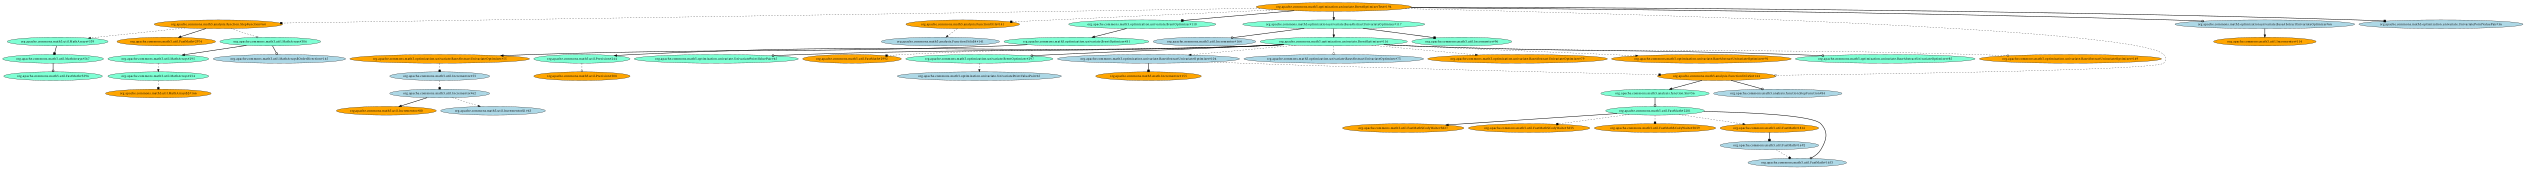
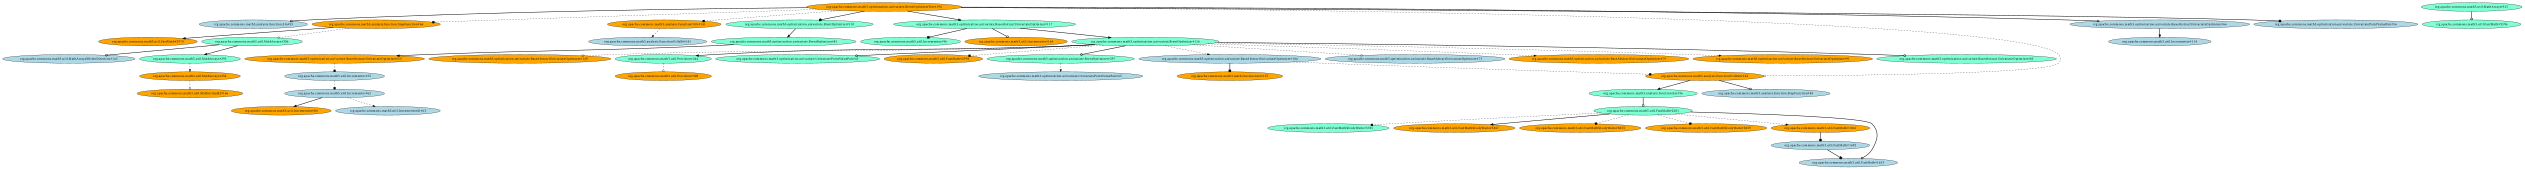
  digraph {
    fontname="PT Serif"
    node [fillcolor=orange fontname="PT Serif" style=filled]
    edge [arrowhead=normal fontname="PT Serif" style=bold]
+   "org.apache.commons.math3.analysis.function.Sin#33" [fillcolor=lightblue]
    "org.apache.commons.math3.optimization.univariate.BrentOptimizerTest#194"
    "org.apache.commons.math3.analysis.function.StepFunction#64"
    "org.apache.commons.math3.analysis.FunctionUtils#141"
    "org.apache.commons.math3.optimization.univariate.BrentOptimizer#110" [fillcolor=aquamarine]
    "org.apache.commons.math3.optimization.univariate.BaseAbstractUnivariateOptimizer#117" [fillcolor=aquamarine]
    "org.apache.commons.math3.analysis.FunctionUtils$4#144"
    "org.apache.commons.math3.optimization.univariate.BaseAbstractUnivariateOptimizer#66" [fillcolor=lightblue]
    "org.apache.commons.math3.optimization.univariate.UnivariatePointValuePair#56" [fillcolor=lightblue]
    "org.apache.commons.math3.util.MathArrays#306" [fillcolor=aquamarine]
-   "org.apache.commons.math3.util.MathArrays#539" [fillcolor=aquamarine]
    "org.apache.commons.math3.util.FastMath#2974"
    "org.apache.commons.math3.analysis.FunctionUtils$4#141" [fillcolor=lightblue]
    "org.apache.commons.math3.optimization.univariate.BrentOptimizer#81" [fillcolor=aquamarine]
    "org.apache.commons.math3.util.Incrementor#96" [fillcolor=aquamarine]
-   "org.apache.commons.math3.util.Incrementor#164" [fillcolor=lightblue]
+   "org.apache.commons.math3.util.Incrementor#164"
    "org.apache.commons.math3.optimization.univariate.BrentOptimizer#116" [fillcolor=aquamarine]
    "org.apache.commons.math3.analysis.function.Sin#36" [fillcolor=aquamarine]
    "org.apache.commons.math3.analysis.function.StepFunction#84" [fillcolor=lightblue]
-   "org.apache.commons.math3.util.Incrementor#114"
+   "org.apache.commons.math3.util.Incrementor#114" [fillcolor=lightblue]
    "org.apache.commons.math3.util.MathArrays$OrderDirection#145" [fillcolor=lightblue]
    "org.apache.commons.math3.util.MathArrays#295" [fillcolor=aquamarine]
    "org.apache.commons.math3.util.MathArrays#567" [fillcolor=aquamarine]
-   "org.apache.commons.math3.util.MathArrays#234" [fillcolor=aquamarine]
+   "org.apache.commons.math3.util.MathArrays#234"
    "org.apache.commons.math3.util.MathArrays$2#166"
    "org.apache.commons.math3.util.FastMath#3396" [fillcolor=aquamarine]
    "org.apache.commons.math3.optimization.univariate.BaseAbstractUnivariateOptimizer#55"
    "org.apache.commons.math3.util.Incrementor#53" [fillcolor=lightblue]
    "org.apache.commons.math3.util.Incrementor#62" [fillcolor=lightblue]
    "org.apache.commons.math3.util.Incrementor$1#63" [fillcolor=lightblue]
    "org.apache.commons.math3.util.Incrementor#80"
    "org.apache.commons.math3.optimization.univariate.BaseAbstractUnivariateOptimizer#73" [fillcolor=lightblue]
    "org.apache.commons.math3.optimization.univariate.BaseAbstractUnivariateOptimizer#79"
    "org.apache.commons.math3.optimization.univariate.BaseAbstractUnivariateOptimizer#91"
    "org.apache.commons.math3.optimization.univariate.BaseAbstractUnivariateOptimizer#85" [fillcolor=aquamarine]
    "org.apache.commons.math3.optimization.univariate.BaseAbstractUnivariateOptimizer#149"
    "org.apache.commons.math3.optimization.univariate.BaseAbstractUnivariateOptimizer#104" [fillcolor=lightblue]
    "org.apache.commons.math3.optimization.univariate.UnivariatePointValuePair#45" [fillcolor=aquamarine]
    "org.apache.commons.math3.util.FastMath#2992"
    "org.apache.commons.math3.util.Precision#244" [fillcolor=aquamarine]
    "org.apache.commons.math3.optimization.univariate.BrentOptimizer#297" [fillcolor=aquamarine]
    n42 [label="org.apache.commons.math3.math.Incrementor#155"]
    "org.apache.commons.math3.util.Precision#308"
    "org.apache.commons.math3.optimization.univariate.UnivariatePointValuePair#65" [fillcolor=lightblue]
    "org.apache.commons.math3.util.FastMath#2201" [fillcolor=aquamarine]
+   "org.apache.commons.math3.util.FastMath$CodyWaite#3785" [fillcolor=aquamarine]
    "org.apache.commons.math3.util.FastMath$CodyWaite#3827"
    "org.apache.commons.math3.util.FastMath$CodyWaite#3833"
    "org.apache.commons.math3.util.FastMath$CodyWaite#3839"
    "org.apache.commons.math3.util.FastMath#1816"
    "org.apache.commons.math3.util.FastMath#1653" [fillcolor=lightblue]
    "org.apache.commons.math3.util.FastMath#1692" [fillcolor=lightblue]
+   "org.apache.commons.math3.optimization.univariate.BrentOptimizerTest#194" -> "org.apache.commons.math3.analysis.function.Sin#33" [arrowhead=odot]
    "org.apache.commons.math3.optimization.univariate.BrentOptimizerTest#194" -> "org.apache.commons.math3.analysis.function.StepFunction#64" [arrowhead=box style=dashed]
    "org.apache.commons.math3.optimization.univariate.BrentOptimizerTest#194" -> "org.apache.commons.math3.analysis.FunctionUtils#141" [arrowhead=box style=dashed]
    "org.apache.commons.math3.optimization.univariate.BrentOptimizerTest#194" -> "org.apache.commons.math3.optimization.univariate.BrentOptimizer#110" [arrowhead=box]
    "org.apache.commons.math3.optimization.univariate.BrentOptimizerTest#194" -> "org.apache.commons.math3.optimization.univariate.BaseAbstractUnivariateOptimizer#117"
    "org.apache.commons.math3.optimization.univariate.BrentOptimizerTest#194" -> "org.apache.commons.math3.analysis.FunctionUtils$4#144" [arrowhead=odot style=dashed]
    "org.apache.commons.math3.optimization.univariate.BrentOptimizerTest#194" -> "org.apache.commons.math3.optimization.univariate.BaseAbstractUnivariateOptimizer#66" [arrowhead=odot]
    "org.apache.commons.math3.optimization.univariate.BrentOptimizerTest#194" -> "org.apache.commons.math3.optimization.univariate.UnivariatePointValuePair#56" [arrowhead=box]
    "org.apache.commons.math3.analysis.function.StepFunction#64" -> "org.apache.commons.math3.util.MathArrays#306" [arrowhead=odot style=dashed]
-   "org.apache.commons.math3.analysis.function.StepFunction#64" -> "org.apache.commons.math3.util.MathArrays#539" [style=dashed]
    "org.apache.commons.math3.analysis.function.StepFunction#64" -> "org.apache.commons.math3.util.FastMath#2974"
    "org.apache.commons.math3.analysis.FunctionUtils#141" -> "org.apache.commons.math3.analysis.FunctionUtils$4#141" [style=dashed]
    "org.apache.commons.math3.optimization.univariate.BrentOptimizer#110" -> "org.apache.commons.math3.optimization.univariate.BrentOptimizer#81"
    "org.apache.commons.math3.optimization.univariate.BaseAbstractUnivariateOptimizer#117" -> "org.apache.commons.math3.util.Incrementor#96" [arrowhead=box]
    "org.apache.commons.math3.optimization.univariate.BaseAbstractUnivariateOptimizer#117" -> "org.apache.commons.math3.util.Incrementor#164" [arrowhead=odot]
    "org.apache.commons.math3.optimization.univariate.BaseAbstractUnivariateOptimizer#117" -> "org.apache.commons.math3.optimization.univariate.BrentOptimizer#116"
    "org.apache.commons.math3.analysis.FunctionUtils$4#144" -> "org.apache.commons.math3.analysis.function.Sin#36"
    "org.apache.commons.math3.analysis.FunctionUtils$4#144" -> "org.apache.commons.math3.analysis.function.StepFunction#84" [arrowhead=odot]
    "org.apache.commons.math3.optimization.univariate.BaseAbstractUnivariateOptimizer#66" -> "org.apache.commons.math3.util.Incrementor#114"
    "org.apache.commons.math3.util.MathArrays#306" -> "org.apache.commons.math3.util.MathArrays$OrderDirection#145" [arrowhead=odot]
    "org.apache.commons.math3.util.MathArrays#306" -> "org.apache.commons.math3.util.MathArrays#295"
-   "org.apache.commons.math3.util.MathArrays#539" -> "org.apache.commons.math3.util.MathArrays#567" [arrowhead=box]
    "org.apache.commons.math3.optimization.univariate.BrentOptimizer#81" -> "org.apache.commons.math3.optimization.univariate.BaseAbstractUnivariateOptimizer#55"
    "org.apache.commons.math3.optimization.univariate.BrentOptimizer#116" -> "org.apache.commons.math3.optimization.univariate.BaseAbstractUnivariateOptimizer#73" [arrowhead=odot style=dashed]
    "org.apache.commons.math3.optimization.univariate.BrentOptimizer#116" -> "org.apache.commons.math3.optimization.univariate.BaseAbstractUnivariateOptimizer#79" [style=dashed]
    "org.apache.commons.math3.optimization.univariate.BrentOptimizer#116" -> "org.apache.commons.math3.optimization.univariate.BaseAbstractUnivariateOptimizer#91" [style=dashed]
    "org.apache.commons.math3.optimization.univariate.BrentOptimizer#116" -> "org.apache.commons.math3.optimization.univariate.BaseAbstractUnivariateOptimizer#85" [arrowhead=odot]
    "org.apache.commons.math3.optimization.univariate.BrentOptimizer#116" -> "org.apache.commons.math3.optimization.univariate.BaseAbstractUnivariateOptimizer#149" [arrowhead=odot style=dashed]
    "org.apache.commons.math3.optimization.univariate.BrentOptimizer#116" -> "org.apache.commons.math3.optimization.univariate.BaseAbstractUnivariateOptimizer#104" [style=dashed]
    "org.apache.commons.math3.optimization.univariate.BrentOptimizer#116" -> "org.apache.commons.math3.optimization.univariate.UnivariatePointValuePair#45" [arrowhead=odot]
    "org.apache.commons.math3.optimization.univariate.BrentOptimizer#116" -> "org.apache.commons.math3.util.FastMath#2992" [arrowhead=box style=dashed]
    "org.apache.commons.math3.optimization.univariate.BrentOptimizer#116" -> "org.apache.commons.math3.util.Precision#244"
    "org.apache.commons.math3.optimization.univariate.BrentOptimizer#116" -> "org.apache.commons.math3.optimization.univariate.BrentOptimizer#297" [arrowhead=odot]
    "org.apache.commons.math3.analysis.function.Sin#36" -> "org.apache.commons.math3.util.FastMath#2201" [arrowhead=odot]
    "org.apache.commons.math3.util.MathArrays#295" -> "org.apache.commons.math3.util.MathArrays#234" [style=dashed]
    "org.apache.commons.math3.util.MathArrays#567" -> "org.apache.commons.math3.util.FastMath#3396" [arrowhead=odot]
-   "org.apache.commons.math3.util.MathArrays#234" -> "org.apache.commons.math3.util.MathArrays$2#166" [arrowhead=box style=dashed]
+   "org.apache.commons.math3.util.MathArrays#234" -> "org.apache.commons.math3.util.MathArrays$2#166" [arrowhead=odot style=dashed]
    "org.apache.commons.math3.optimization.univariate.BaseAbstractUnivariateOptimizer#55" -> "org.apache.commons.math3.util.Incrementor#53" [arrowhead=box style=dashed]
    "org.apache.commons.math3.util.Incrementor#53" -> "org.apache.commons.math3.util.Incrementor#62" [arrowhead=box style=dashed]
    "org.apache.commons.math3.util.Incrementor#62" -> "org.apache.commons.math3.util.Incrementor$1#63" [style=dashed]
    "org.apache.commons.math3.util.Incrementor#62" -> "org.apache.commons.math3.util.Incrementor#80"
    "org.apache.commons.math3.optimization.univariate.BaseAbstractUnivariateOptimizer#104" -> "org.apache.commons.math3.analysis.FunctionUtils$4#144" [arrowhead=box style=dashed]
    "org.apache.commons.math3.optimization.univariate.BaseAbstractUnivariateOptimizer#104" -> n42 [arrowhead=box]
    "org.apache.commons.math3.util.Precision#244" -> "org.apache.commons.math3.util.Precision#308" [arrowhead=odot style=dashed]
    "org.apache.commons.math3.optimization.univariate.BrentOptimizer#297" -> "org.apache.commons.math3.optimization.univariate.UnivariatePointValuePair#65" [style=dashed]
+   "org.apache.commons.math3.util.FastMath#2201" -> "org.apache.commons.math3.util.FastMath$CodyWaite#3785" [arrowhead=box style=dashed]
    "org.apache.commons.math3.util.FastMath#2201" -> "org.apache.commons.math3.util.FastMath$CodyWaite#3827"
    "org.apache.commons.math3.util.FastMath#2201" -> "org.apache.commons.math3.util.FastMath$CodyWaite#3833" [arrowhead=box style=dashed]
    "org.apache.commons.math3.util.FastMath#2201" -> "org.apache.commons.math3.util.FastMath$CodyWaite#3839" [arrowhead=box style=dashed]
    "org.apache.commons.math3.util.FastMath#2201" -> "org.apache.commons.math3.util.FastMath#1816" [style=dashed]
    "org.apache.commons.math3.util.FastMath#2201" -> "org.apache.commons.math3.util.FastMath#1653" [arrowhead=odot]
    "org.apache.commons.math3.util.FastMath#1816" -> "org.apache.commons.math3.util.FastMath#1692" [arrowhead=box]
-   "org.apache.commons.math3.util.FastMath#1692" -> "org.apache.commons.math3.util.FastMath#1653" [arrowhead=box style=dashed]
+   "org.apache.commons.math3.util.FastMath#1692" -> "org.apache.commons.math3.util.FastMath#1653" [arrowhead=box]
  }
